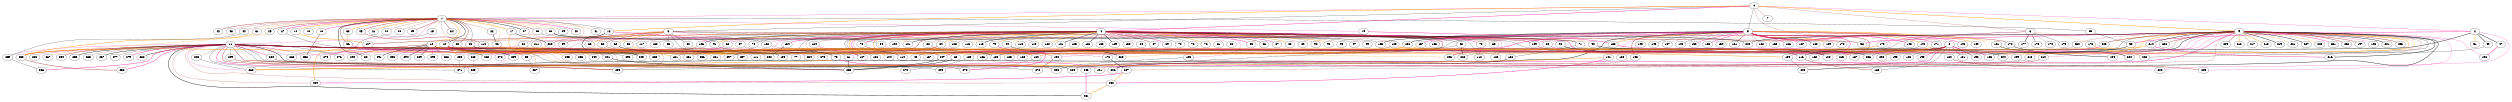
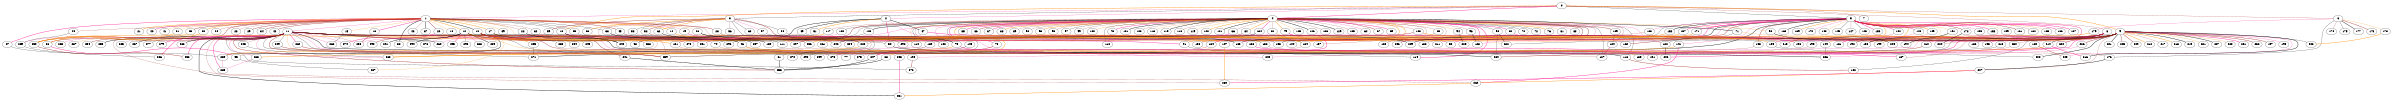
  graph {
    edge [color=black style=solid]
    0
    1
    2
    3
    4
    5
    6
    7
    8
    9
    13
    10
    11
    12
    14
    15
    16
    17
    18
    19
    20
    21
    22
    23
    24
    25
    26
    27
    28
    29
    30
    31
    32
    33
    34
    35
    36
    37
    38
    39
    40
    41
    42
    43
    44
    45
    46
    211
    47
    48
    49
    50
    51
    200
    52
    53
    54
    55
    56
    57
    58
    59
    60
    61
    62
    63
    128
    130
    131
    132
    133
    134
    129
    136
    137
    135
    64
    65
    66
    67
    68
    69
    70
    71
    72
    73
    74
    75
    76
    77
    78
    79
    80
    81
    82
    83
    84
    85
    86
    87
    88
    89
    90
    91
    92
    93
    94
    95
    96
    97
    98
    99
    100
    101
    102
    103
    104
    105
    106
    107
    108
    109
    110
    111
    112
    113
    114
    115
    116
    117
    118
    119
    120
    121
    122
    123
    124
    125
    126
    127
    138
    139
    140
    141
    142
    143
    144
    145
    146
    147
    148
    149
    150
    151
    152
    153
    154
+   155
    156
    157
    158
    159
    160
    161
    162
    163
    164
    165
    166
    167
    168
    169
    170
    171
    172
    271
    173
    174
    175
    176
    177
    178
    179
    192
    193
    180
    181
    182
    183
    184
    185
    186
    187
    188
    189
    190
    191
    246
    194
    195
    196
    197
    198
    199
    201
    202
    203
    204
    205
    206
    207
    208
    209
    210
    212
    213
    214
    215
    216
    217
    218
    219
    220
    221
    222
    223
    224
    225
    226
    227
    228
    229
    230
    231
    232
    240
    233
    234
    235
    236
    237
    238
    239
    241
    242
    243
    244
    245
    247
    256
    258
    259
    260
    261
    262
    257
    264
    265
    266
    267
    268
    269
    270
    272
    273
    274
    275
    276
    277
    278
    279
    280
    281
    282
    283
    284
    285
    286
    287
    263
    248
    249
    250
    251
    252
    253
    254
    255
    288
    290
    291
    292
    293
    294
    289
    296
    297
    298
    295
    299
    0 -- 1 [color=deeppink]
    0 -- 2 [color=deeppink]
    0 -- 3
    0 -- 4 [color=deeppink style=bold]
    0 -- 5
    0 -- 6 [color=brown]
    0 -- 7 [color=brown]
    0 -- 8 [color=brown]
    0 -- 9 [color=darkorange style=bold]
    0 -- 13 [color=darkorange style=bold]
    1 -- 13
    1 -- 10 [style=bold]
    1 -- 11 [color=deeppink]
    1 -- 12 [color=darkorange style=bold]
    1 -- 14 [color=darkorange style=bold]
    1 -- 15 [color=darkorange]
    1 -- 16 [color=deeppink style=bold]
    1 -- 17 [color=darkorange style=bold]
    1 -- 18 [color=darkorange]
    1 -- 19 [color=deeppink]
    1 -- 20 [color=brown style=bold]
    1 -- 21 [color=darkorange style=bold]
    1 -- 22 [color=brown]
    1 -- 23 [color=brown style=bold]
    1 -- 24 [color=brown]
    1 -- 25 [color=brown style=bold]
    1 -- 26 [color=darkorange]
    1 -- 27 [color=deeppink style=bold]
    1 -- 28 [color=brown]
    1 -- 29 [color=brown style=bold]
    1 -- 30 [color=darkorange style=bold]
    1 -- 31 [color=darkorange]
    1 -- 32 [color=brown]
    1 -- 33
    1 -- 34 [color=brown style=bold]
    1 -- 35
    1 -- 36 [color=brown style=bold]
    1 -- 37 [style=bold]
    1 -- 38 [style=bold]
    1 -- 39 [color=darkorange]
    1 -- 40 [color=deeppink style=bold]
    1 -- 41 [color=darkorange]
    1 -- 42 [color=brown style=bold]
    1 -- 43 [color=brown]
    1 -- 44 [color=brown]
    1 -- 45 [color=brown style=bold]
    1 -- 46 [color=darkorange]
    1 -- 211 [color=brown]
    2 -- 47 [style=bold]
    2 -- 48 [style=bold]
    2 -- 49 [style=bold]
    2 -- 50 [color=deeppink style=bold]
    2 -- 51 [color=darkorange style=bold]
    2 -- 200 [color=deeppink]
    3 -- 52 [color=brown style=bold]
    3 -- 53
    3 -- 54
    3 -- 55 [color=brown]
    3 -- 56 [color=brown]
    3 -- 57 [color=deeppink]
    3 -- 58 [color=brown style=bold]
    3 -- 59 [color=brown style=bold]
    3 -- 60
    3 -- 61
    3 -- 62 [color=darkorange style=bold]
    3 -- 63 [color=darkorange style=bold]
    4 -- 128 [color=deeppink style=bold]
    4 -- 130
    4 -- 131 [color=brown style=bold]
    4 -- 132 [color=deeppink]
    4 -- 133 [color=brown]
    4 -- 134 [color=deeppink style=bold]
    4 -- 129 [style=bold]
    4 -- 136 [color=brown style=bold]
    4 -- 137 [color=brown]
    4 -- 135 [color=brown]
    4 -- 64 [color=deeppink]
    4 -- 65 [color=brown]
    4 -- 66 [color=brown]
    4 -- 67 [color=brown style=bold]
    4 -- 68 [color=darkorange style=bold]
    4 -- 69 [color=deeppink style=bold]
    4 -- 70
    4 -- 71 [style=bold]
    4 -- 72
    4 -- 73 [color=deeppink style=bold]
    4 -- 74
    4 -- 75 [color=brown]
    4 -- 76 [color=darkorange style=bold]
    4 -- 77
    4 -- 78 [color=deeppink style=bold]
    4 -- 79 [color=darkorange style=bold]
    4 -- 80 [color=deeppink style=bold]
    4 -- 81 [color=darkorange]
    4 -- 82 [color=brown]
    4 -- 83 [color=deeppink]
    4 -- 84 [color=darkorange style=bold]
    4 -- 85 [color=deeppink style=bold]
    4 -- 86 [color=brown style=bold]
    4 -- 87 [color=deeppink style=bold]
    4 -- 88 [color=darkorange style=bold]
    4 -- 89 [color=brown]
    4 -- 90 [color=darkorange]
    4 -- 91 [color=darkorange style=bold]
    4 -- 92 [color=brown]
    4 -- 93 [color=darkorange style=bold]
    4 -- 94 [color=darkorange]
    4 -- 95 [color=brown]
    4 -- 96 [color=brown]
    4 -- 97
    4 -- 98
    4 -- 99 [color=brown]
    4 -- 100 [color=darkorange]
    4 -- 101 [style=bold]
    4 -- 102
    4 -- 103 [color=brown]
    4 -- 104 [color=darkorange style=bold]
    4 -- 105 [color=deeppink]
    4 -- 106 [style=bold]
    4 -- 107 [color=brown style=bold]
    4 -- 108 [color=brown]
    4 -- 109 [color=brown style=bold]
    4 -- 110 [color=darkorange]
    4 -- 111 [color=deeppink]
    4 -- 112
    4 -- 113 [color=darkorange]
    4 -- 114 [color=deeppink style=bold]
    4 -- 115 [style=bold]
    4 -- 116
    4 -- 117 [color=brown]
    4 -- 118 [color=brown]
    4 -- 119 [color=darkorange]
    4 -- 120 [color=darkorange style=bold]
    4 -- 121 [style=bold]
    4 -- 122 [color=deeppink]
    4 -- 123 [color=brown]
    4 -- 124 [color=brown]
    4 -- 125 [color=darkorange]
    4 -- 126 [style=bold]
    4 -- 127
    5 -- 128 [color=deeppink]
    5 -- 138 [color=darkorange style=bold]
    5 -- 139
    5 -- 140 [color=darkorange]
    5 -- 141 [color=deeppink]
    5 -- 142 [color=deeppink style=bold]
    5 -- 143 [color=brown style=bold]
    5 -- 144 [color=darkorange style=bold]
    5 -- 145
    5 -- 146 [color=deeppink style=bold]
    5 -- 147 [color=brown]
    5 -- 148
    5 -- 149 [color=darkorange style=bold]
    5 -- 150 [color=deeppink style=bold]
    5 -- 151 [color=darkorange]
    5 -- 152 [style=bold]
    5 -- 153 [style=bold]
    5 -- 154 [color=deeppink style=bold]
+   5 -- 155 [color=deeppink]
    5 -- 156 [color=darkorange]
    5 -- 157 [color=deeppink style=bold]
    5 -- 158 [color=deeppink style=bold]
    5 -- 159 [color=darkorange]
    5 -- 160 [color=brown style=bold]
    5 -- 161 [color=brown style=bold]
    5 -- 162 [color=brown]
    5 -- 163 [color=deeppink]
    5 -- 164 [color=deeppink style=bold]
    5 -- 165 [color=darkorange]
    5 -- 166 [color=deeppink style=bold]
    5 -- 167 [color=deeppink style=bold]
    5 -- 168 [style=bold]
    5 -- 169 [color=darkorange style=bold]
    5 -- 170 [color=deeppink]
    5 -- 171 [color=deeppink style=bold]
    5 -- 172 [color=brown style=bold]
    5 -- 271 [style=bold]
    6 -- 173 [color=brown style=bold]
    6 -- 174 [color=brown]
    6 -- 175
    6 -- 176
    6 -- 177 [style=bold]
    6 -- 178 [color=darkorange]
    6 -- 179 [color=deeppink]
    8 -- 156 [color=deeppink style=bold]
    8 -- 192 [color=brown style=bold]
    8 -- 193 [color=deeppink style=bold]
    8 -- 180 [color=deeppink]
    8 -- 181 [color=deeppink style=bold]
    8 -- 182
    8 -- 183 [style=bold]
    8 -- 184 [color=darkorange style=bold]
    8 -- 185
    8 -- 186
    8 -- 187 [color=brown]
    8 -- 188 [color=brown]
    8 -- 189 [color=brown]
    8 -- 190 [color=deeppink]
    8 -- 191 [color=deeppink style=bold]
    8 -- 246 [color=brown style=bold]
    9 -- 211 [color=deeppink]
    9 -- 58 [color=deeppink style=bold]
    9 -- 156 [style=bold]
    9 -- 194 [color=darkorange]
    9 -- 195 [color=brown]
    9 -- 196 [color=deeppink]
    9 -- 197 [color=brown style=bold]
    9 -- 198 [color=deeppink]
    9 -- 199 [color=darkorange style=bold]
    9 -- 201 [style=bold]
    9 -- 202
    9 -- 203 [color=brown style=bold]
    9 -- 204 [color=deeppink]
    9 -- 205 [color=deeppink]
    9 -- 206 [color=deeppink style=bold]
    9 -- 207 [color=brown]
    9 -- 208 [style=bold]
    9 -- 209 [color=brown style=bold]
    9 -- 210 [color=deeppink]
    9 -- 212 [color=darkorange style=bold]
    9 -- 213 [color=deeppink]
    9 -- 214 [style=bold]
    9 -- 215 [color=darkorange style=bold]
    9 -- 216 [style=bold]
    9 -- 217 [color=brown]
    9 -- 218 [color=darkorange style=bold]
    9 -- 219 [style=bold]
    9 -- 220 [color=brown style=bold]
    9 -- 221 [color=darkorange]
    9 -- 222
    9 -- 223 [color=brown]
    9 -- 224 [color=brown]
    9 -- 225 [color=darkorange]
    9 -- 226 [color=brown style=bold]
    9 -- 227 [style=bold]
    9 -- 228 [color=darkorange]
    9 -- 229 [style=bold]
    9 -- 230 [color=brown]
    9 -- 231 [color=deeppink style=bold]
    9 -- 232 [color=brown style=bold]
    13 -- 91 [color=deeppink style=bold]
    13 -- 223 [color=brown]
    13 -- 240 [style=bold]
    10 -- 38 [color=darkorange]
    10 -- 111
    10 -- 246 [color=darkorange]
    10 -- 240 [style=bold]
    10 -- 233
    10 -- 234 [color=deeppink]
    10 -- 235 [color=darkorange style=bold]
    10 -- 236 [style=bold]
    10 -- 237 [color=darkorange]
    10 -- 238 [color=deeppink]
    10 -- 239 [style=bold]
    10 -- 241 [color=brown style=bold]
    10 -- 242 [color=brown style=bold]
    10 -- 243 [color=brown]
    10 -- 244 [color=darkorange style=bold]
    10 -- 245 [color=darkorange style=bold]
    10 -- 247 [color=deeppink]
    11 -- 131 [color=darkorange style=bold]
    11 -- 139 [style=bold]
    11 -- 271
    11 -- 256 [color=brown style=bold]
    11 -- 258 [color=brown]
    11 -- 259 [color=brown style=bold]
    11 -- 260 [style=bold]
    11 -- 261 [color=darkorange]
    11 -- 262 [color=brown]
    11 -- 257 [style=bold]
    11 -- 264 [color=deeppink style=bold]
    11 -- 265 [color=brown]
    11 -- 266 [color=deeppink]
    11 -- 267 [style=bold]
    11 -- 268 [color=deeppink]
    11 -- 269 [color=deeppink]
    11 -- 270 [color=darkorange]
    11 -- 272
    11 -- 273
    11 -- 274 [color=deeppink]
    11 -- 275 [color=deeppink]
    11 -- 276
    11 -- 277
    11 -- 278 [color=deeppink]
    11 -- 279 [color=deeppink style=bold]
    11 -- 280 [color=brown]
    11 -- 281 [style=bold]
    11 -- 282 [style=bold]
    11 -- 283 [color=deeppink]
    11 -- 284 [style=bold]
    11 -- 285 [color=deeppink style=bold]
    11 -- 286 [color=deeppink style=bold]
    11 -- 287 [color=darkorange]
    11 -- 263 [color=deeppink]
    11 -- 248 [color=brown]
    11 -- 249
    11 -- 250 [color=brown style=bold]
    11 -- 251 [color=brown style=bold]
    11 -- 252 [color=deeppink style=bold]
    11 -- 253 [color=brown style=bold]
    11 -- 254 [color=brown style=bold]
    11 -- 255 [style=bold]
    12 -- 48 [color=darkorange]
    12 -- 127 [color=brown]
    12 -- 288 [color=deeppink]
    12 -- 290 [color=brown style=bold]
    12 -- 291 [style=bold]
    12 -- 292 [color=darkorange]
    12 -- 293
    12 -- 294 [style=bold]
    12 -- 289 [style=bold]
    12 -- 296
    12 -- 297 [color=darkorange style=bold]
    12 -- 298 [color=darkorange]
    12 -- 295 [color=deeppink style=bold]
    12 -- 299
    14 -- 107 [color=darkorange style=bold]
    15 -- 266
    16 -- 258 [color=brown style=bold]
    17 -- 164 [color=darkorange style=bold]
    17 -- 223 [style=bold]
    19 -- 138 [color=deeppink style=bold]
    20 -- 136 [color=brown]
    20 -- 189 [color=darkorange]
    20 -- 274 [color=deeppink style=bold]
    22 -- 46 [style=bold]
    23 -- 153
    23 -- 222 [color=darkorange]
    25 -- 250 [color=darkorange]
    26 -- 132
    26 -- 229 [style=bold]
    27 -- 239
    30 -- 36 [color=darkorange style=bold]
    31 -- 250 [color=darkorange style=bold]
    32 -- 215 [color=darkorange]
    32 -- 276 [color=deeppink]
    33 -- 183 [style=bold]
    33 -- 259 [color=brown]
    35 -- 50
    36 -- 55 [color=deeppink style=bold]
    37 -- 74 [color=deeppink]
    44 -- 269
    45 -- 110 [color=brown style=bold]
    46 -- 77 [color=brown]
    46 -- 185 [color=darkorange style=bold]
    47 -- 196 [color=deeppink style=bold]
    49 -- 292
    50 -- 116 [style=bold]
    52 -- 102 [color=brown]
    52 -- 259 [color=brown]
    53 -- 234 [color=brown]
    54 -- 156 [color=brown]
    55 -- 237
    57 -- 184
    59 -- 260 [color=deeppink]
    60 -- 104 [color=darkorange]
    61 -- 253 [style=bold]
    62 -- 75 [style=bold]
    63 -- 238 [color=darkorange]
    128 -- 200 [color=deeppink]
    130 -- 258 [color=deeppink]
    131 -- 273 [color=brown]
    132 -- 176 [color=brown]
    134 -- 242 [style=bold]
    136 -- 206 [color=darkorange]
    65 -- 123 [color=brown]
    66 -- 137 [color=darkorange]
    66 -- 278 [color=deeppink style=bold]
    68 -- 253 [style=bold]
    71 -- 122
    71 -- 199 [color=darkorange]
    73 -- 112 [color=deeppink style=bold]
    74 -- 190 [color=brown]
    75 -- 191 [color=deeppink style=bold]
    75 -- 268 [color=darkorange style=bold]
    78 -- 247 [color=brown style=bold]
    79 -- 225 [color=deeppink]
    79 -- 273 [color=deeppink style=bold]
    80 -- 160 [color=deeppink]
    80 -- 246 [color=deeppink]
    80 -- 195 [color=deeppink]
    82 -- 164 [color=deeppink]
    82 -- 184 [color=darkorange style=bold]
    84 -- 188 [color=deeppink]
    84 -- 297 [color=brown style=bold]
    90 -- 204 [style=bold]
    91 -- 114
    94 -- 225 [style=bold]
    96 -- 128 [style=bold]
    98 -- 222 [style=bold]
    98 -- 284
    103 -- 154 [color=darkorange style=bold]
    103 -- 251 [color=brown style=bold]
    105 -- 298
    106 -- 296
    107 -- 280 [color=darkorange style=bold]
-   109 -- 116 [color=brown style=bold]
+   109 -- 124 [color=brown style=bold]
    116 -- 182 [color=brown style=bold]
    117 -- 250 [color=darkorange style=bold]
    122 -- 206 [style=bold]
    124 -- 127 [color=deeppink style=bold]
    138 -- 187 [color=deeppink style=bold]
    141 -- 262 [color=deeppink style=bold]
    141 -- 268 [color=darkorange style=bold]
    142 -- 215 [color=brown]
    143 -- 298 [color=brown]
    144 -- 236
    146 -- 181 [color=deeppink]
    149 -- 192 [color=brown]
    151 -- 194 [style=bold]
    151 -- 210 [color=darkorange]
    152 -- 256 [color=darkorange style=bold]
    154 -- 208
    157 -- 261 [color=darkorange style=bold]
    163 -- 257 [color=brown]
    164 -- 299 [color=deeppink]
    171 -- 292 [color=darkorange style=bold]
    172 -- 224 [style=bold]
    176 -- 207 [style=bold]
    178 -- 202 [color=darkorange style=bold]
    179 -- 234 [color=darkorange style=bold]
    180 -- 205 [color=brown style=bold]
    184 -- 273 [color=brown]
    189 -- 270
    190 -- 272 [color=brown style=bold]
    195 -- 243 [color=brown]
    207 -- 262 [color=darkorange style=bold]
    207 -- 280 [color=deeppink style=bold]
    210 -- 284 [color=brown style=bold]
    213 -- 259
    214 -- 216 [color=deeppink style=bold]
    214 -- 239 [color=darkorange style=bold]
    220 -- 247 [color=deeppink style=bold]
    223 -- 263 [color=darkorange style=bold]
    226 -- 236 [color=deeppink]
    230 -- 275 [color=brown]
    235 -- 271
    239 -- 285 [color=deeppink]
    241 -- 253 [style=bold]
    243 -- 281 [color=deeppink style=bold]
    247 -- 253 [style=bold]
    262 -- 281 [color=darkorange style=bold]
    264 -- 298 [color=brown style=bold]
    269 -- 286
    263 -- 285 [color=deeppink]
    248 -- 268
    249 -- 259 [color=brown style=bold]
    250 -- 252 [color=brown style=bold]
  }
